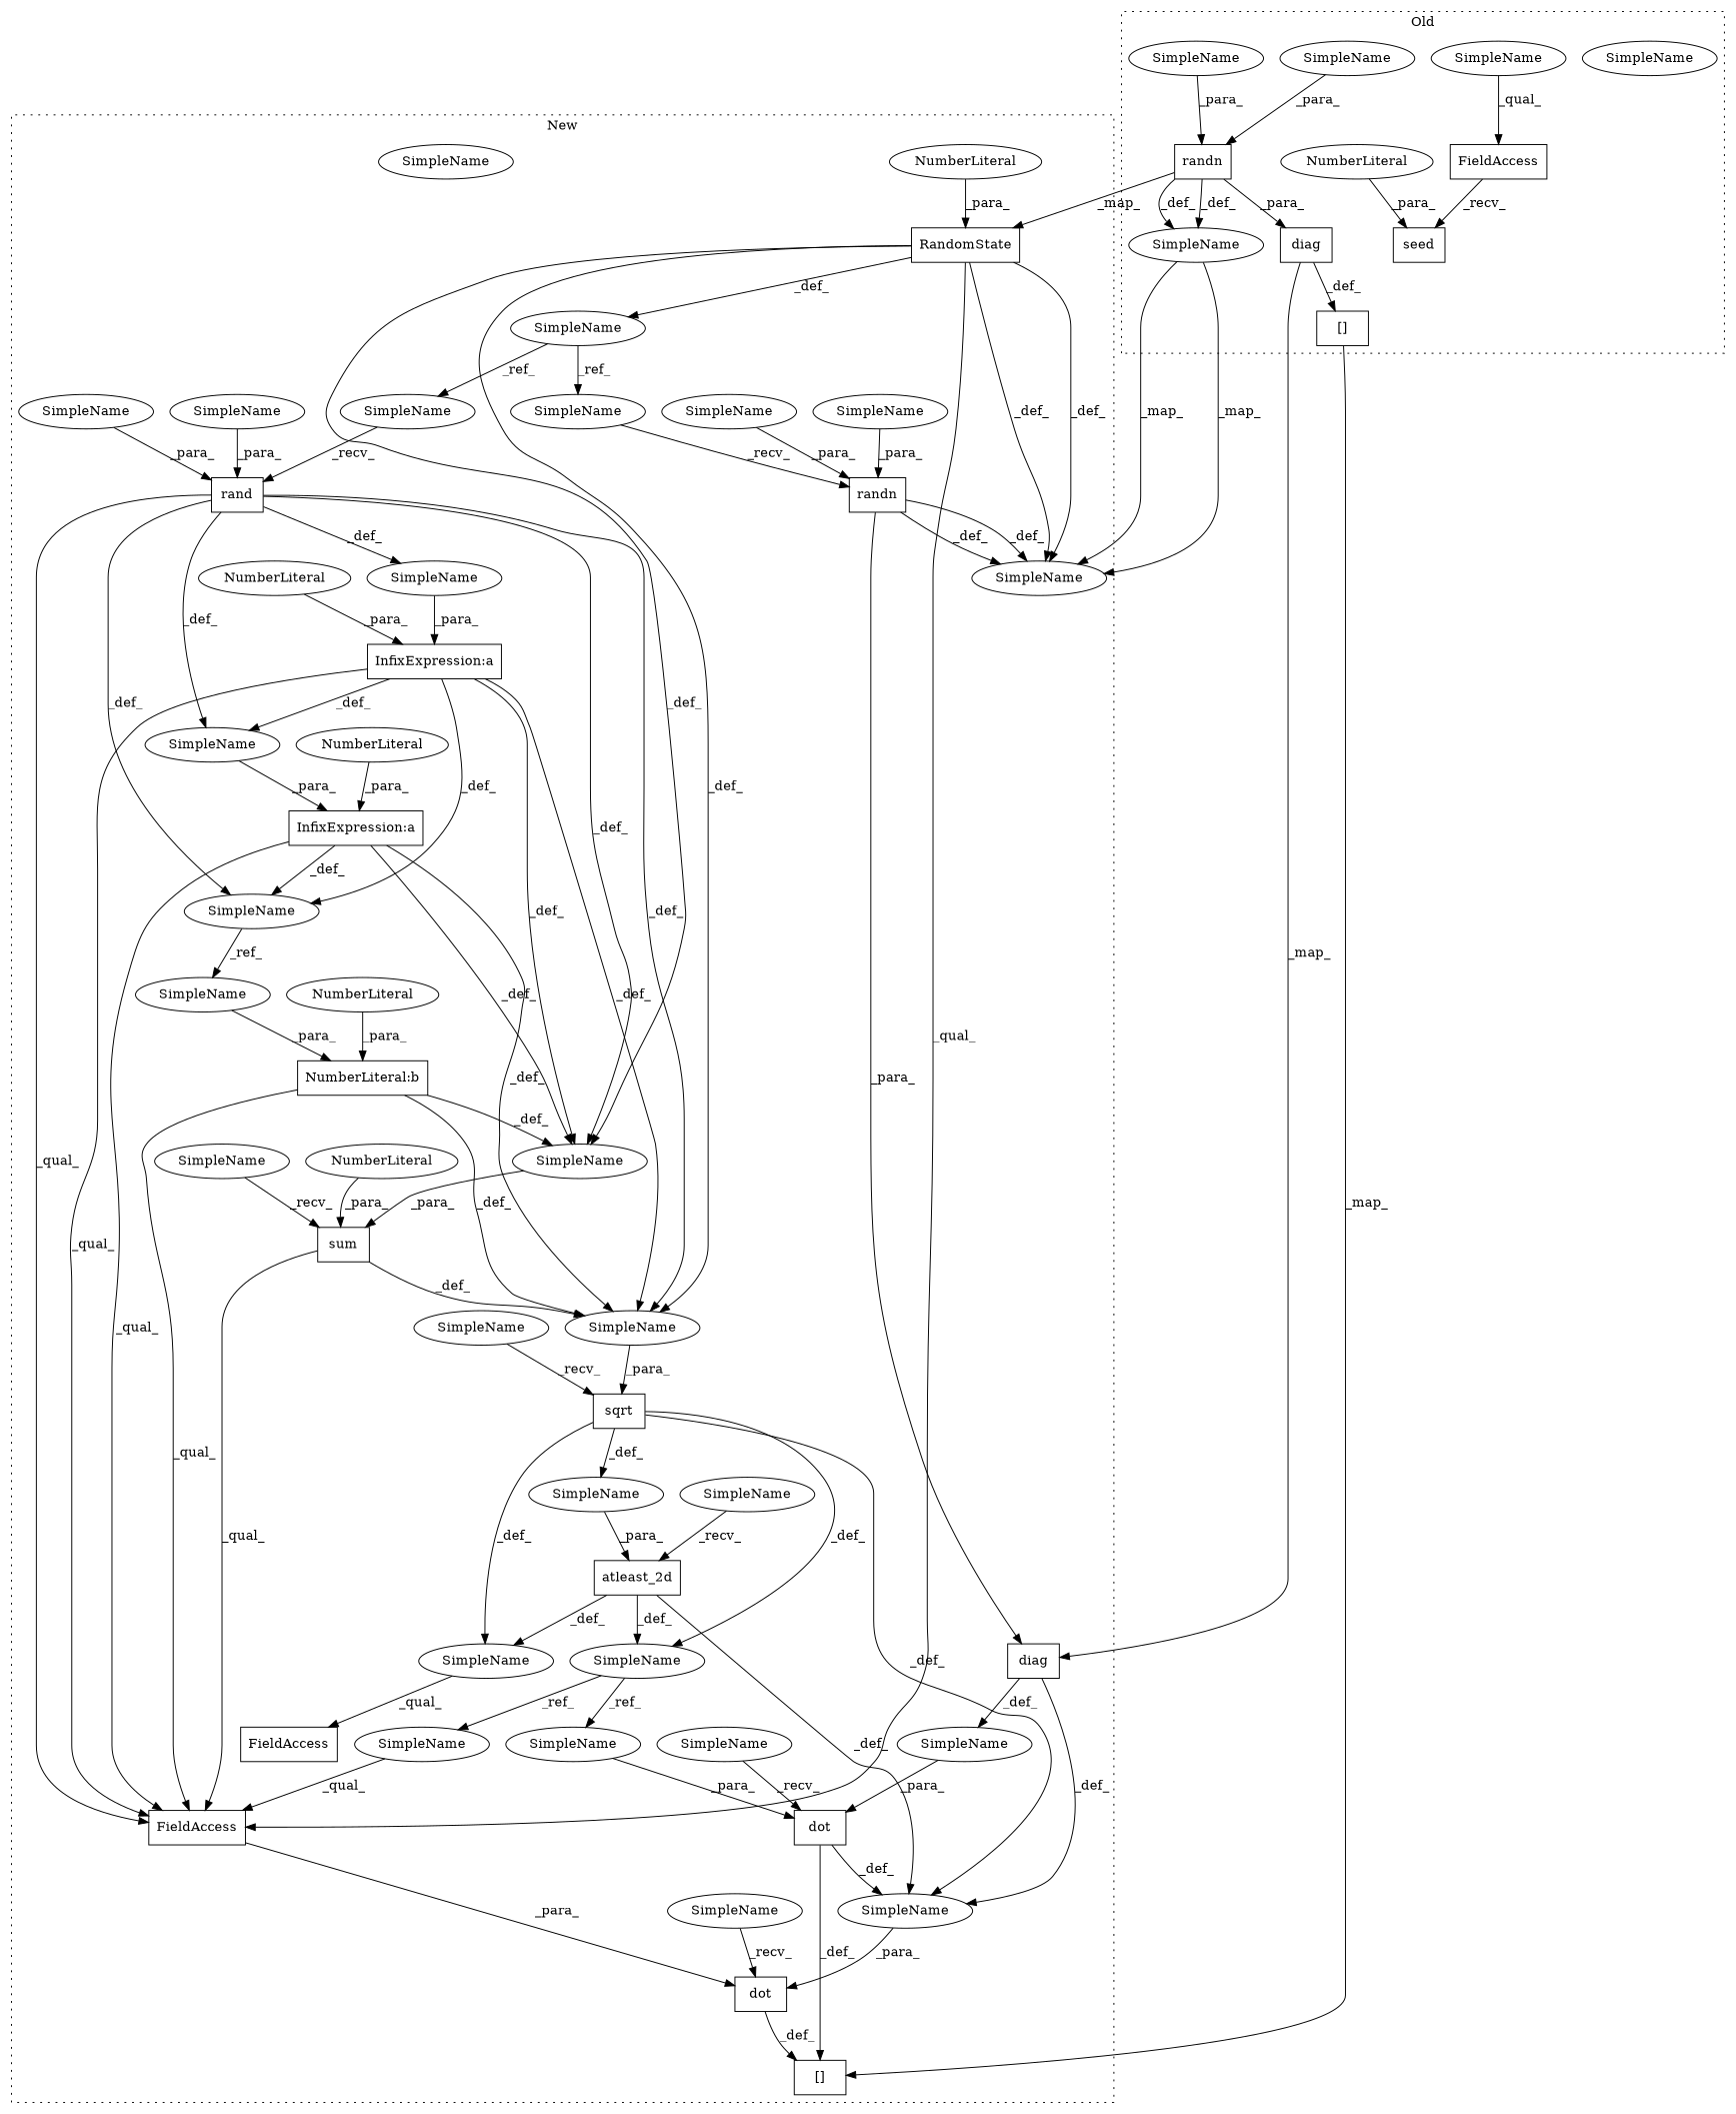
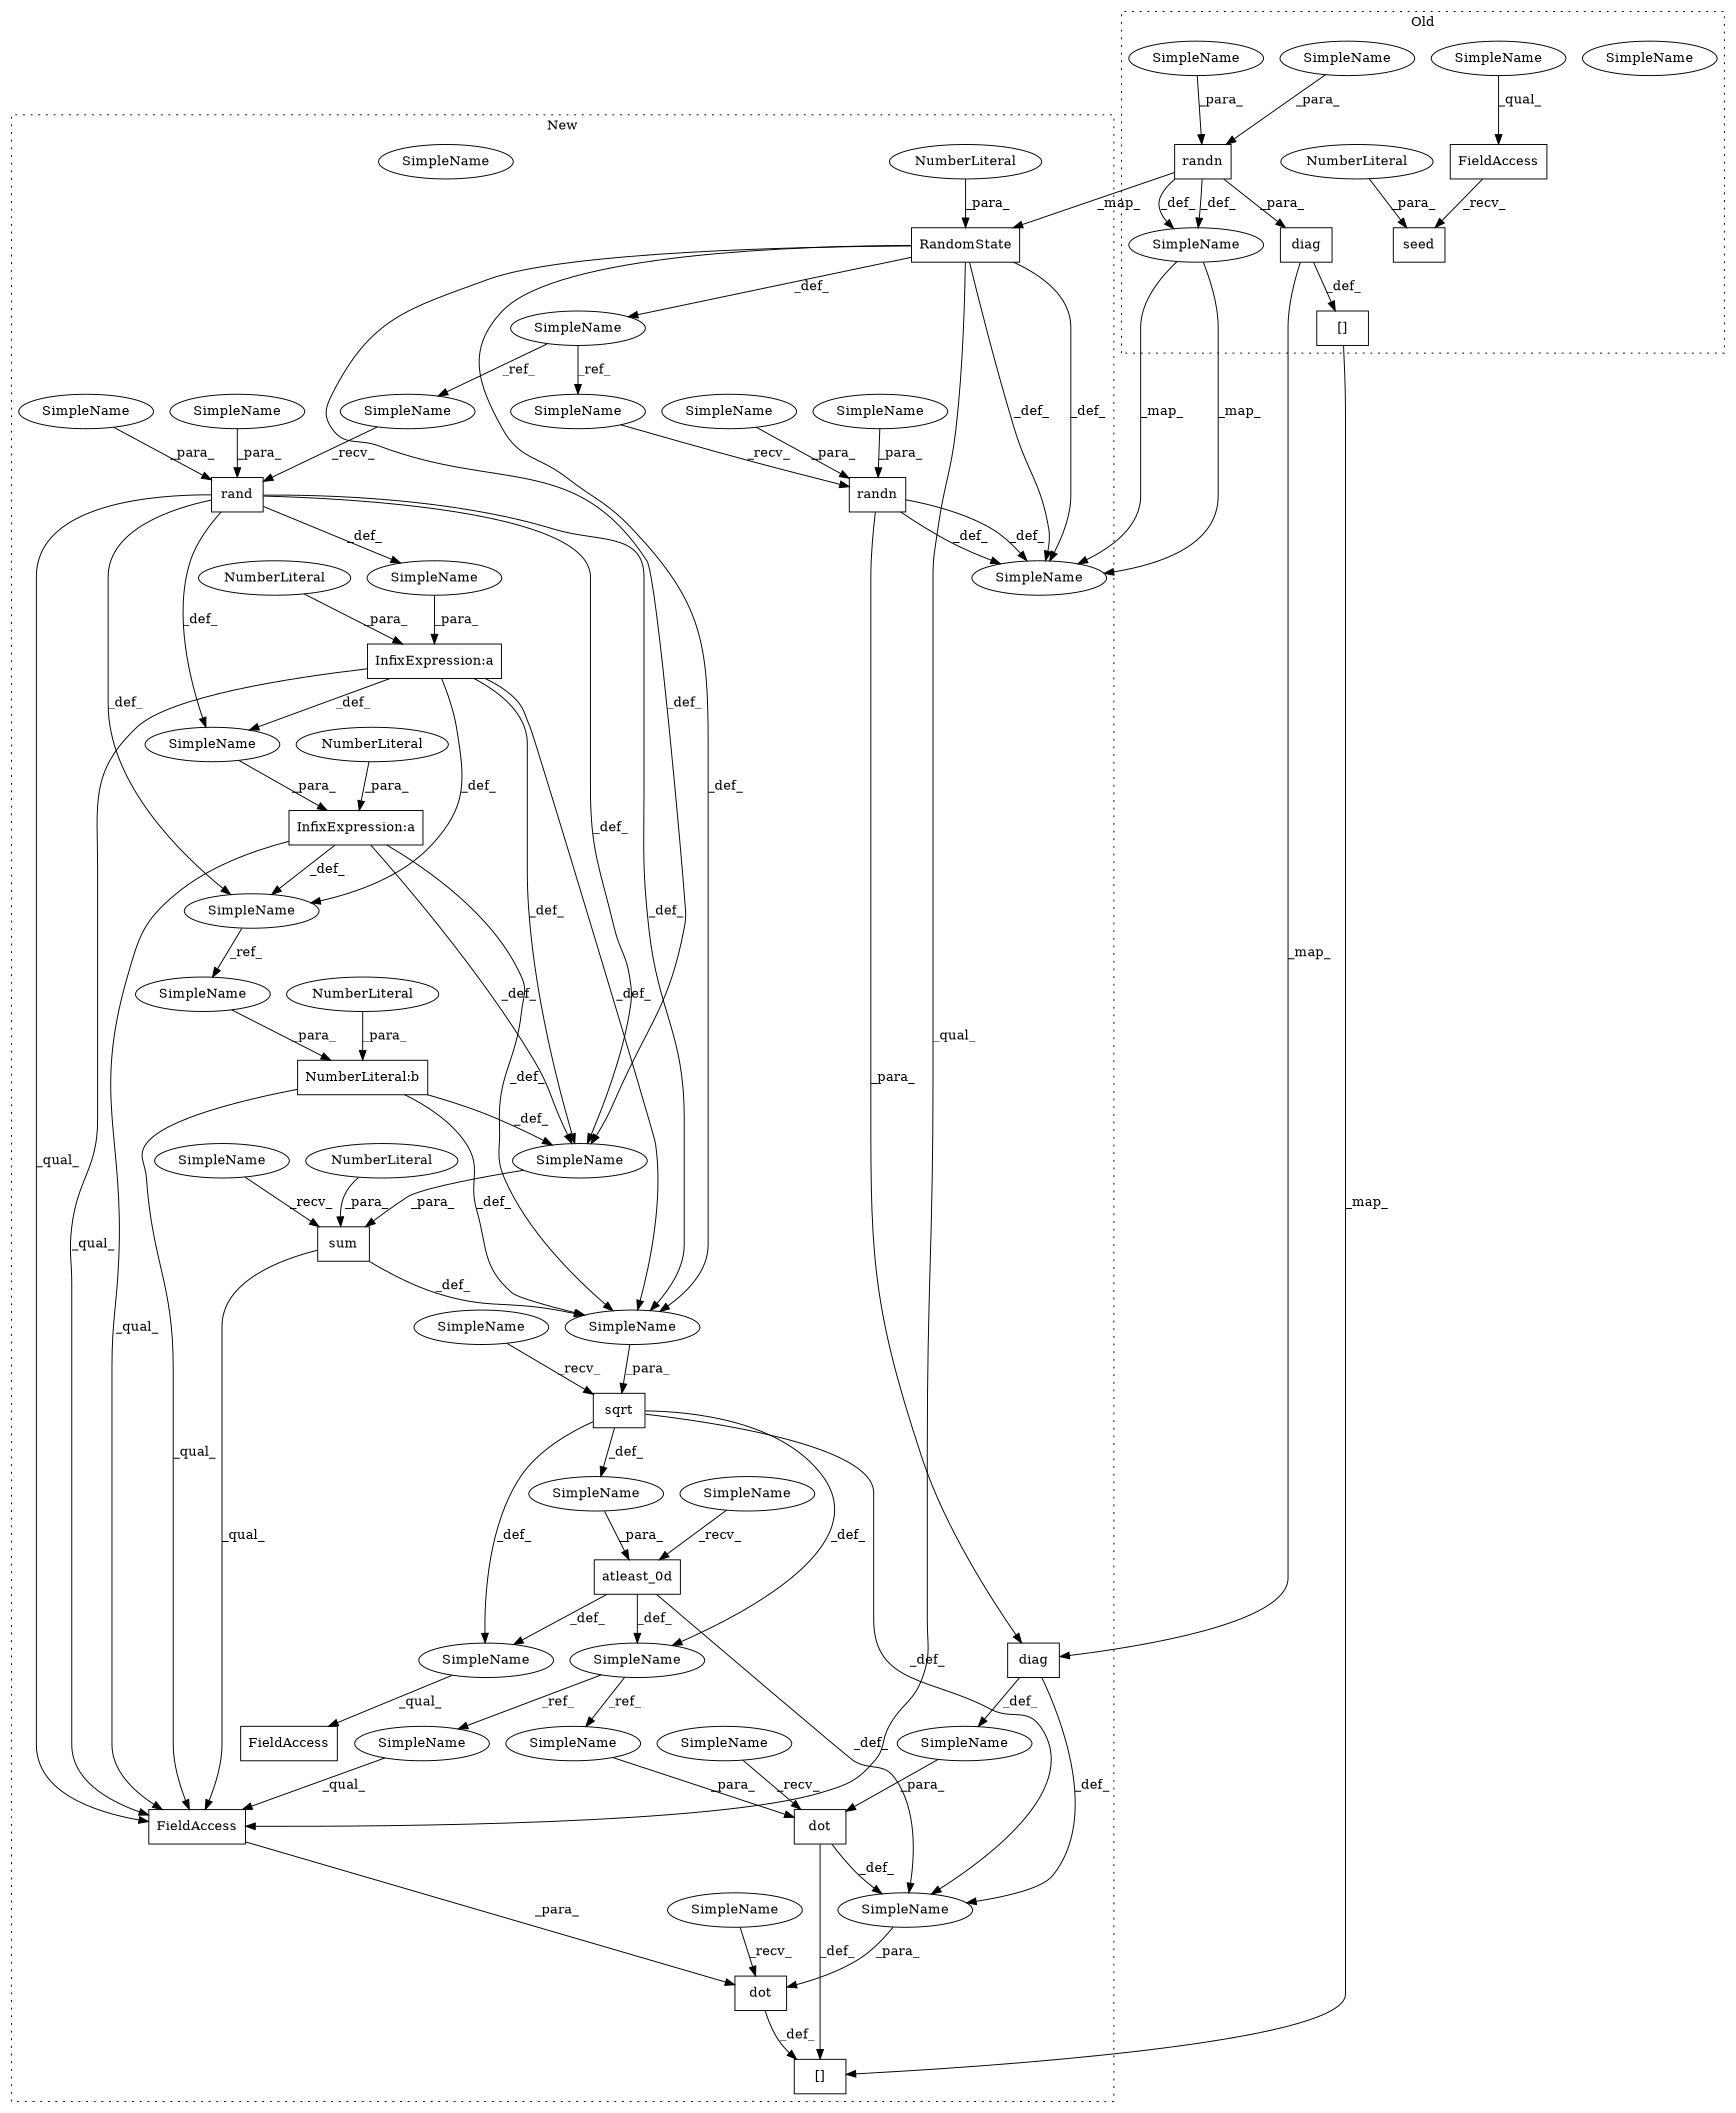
  digraph {
    node [a=42 l=5 shape=ellipse]
    n1 [a=32 l="5,1" label=diag s="455,468" shape=box]
    n2 [a=2 l="8,1" label="[]" s="438,447" shape=box]
    n3 [a=32 l="6,1" label=randn s="273,284" shape=box]
    n4 [label=SimpleName s=240]
    n5 [label=SimpleName s=240]
    n6 [a=22 l=12 label=FieldAccess s=211 shape=box]
    n7 [a=32 l="5,1" label=seed s="224,233" shape=box]
    n8 [a=34 l=4 label=NumberLiteral s=229]
    n9 [l=2 label=SimpleName s=279]
    n10 [label=SimpleName s=211]
    n11 [l=2 label=SimpleName s=282]
    n12 [a=32 l="5,1" label=diag s="593,606" shape=box]
    n13 [a=32 l="4,1" label=dot s="571,612" shape=box]
-   n14 [a=32 l="11,1" label=atleast_2d s="359,400" shape=box]
+   n14 [a=32 l="11,1" label=atleast_0d s="359,400" shape=box]
    n15 [a=2 l="8,1" label="[]" s="554,563" shape=box]
    n16 [label=SimpleName l=""]
    n17 [a=32 l="4,1" label=dot s="581,607" shape=box]
    n18 [a=32 l="12,1" label=RandomState s="250,266" shape=box]
    n19 [a=27 l=3 label="InfixExpression:a" s=321 shape=box]
    n20 [a=27 l=3 label="InfixExpression:a" s=339 shape=box]
    n21 [a=27 l=3 label="NumberLiteral:b" s=392 shape=box]
    n22 [a=34 l=1 label=NumberLiteral s=342]
    n23 [a=34 l=4 label=NumberLiteral s=262]
    n24 [a=34 l=1 label=NumberLiteral s=320]
    n25 [a=34 l=1 label=NumberLiteral s=395]
    n26 [l=2 label=SimpleName s=234]
    n27 [a=32 l="6,1" label=randn s="296,307" shape=box]
    n28 [label=SimpleName l=""]
    n29 [label=SimpleName l=""]
    n30 [label=SimpleName l=""]
    n31 [l=1 label=SimpleName s=350]
    n32 [label=SimpleName l=""]
    n33 [l=1 label=SimpleName s=316]
    n34 [a=32 l="4,1" label=sum s="387,398" shape=box]
    n35 [a=34 l=1 label=NumberLiteral s=397]
    n36 [a=32 l="5,1" label=rand s="327,337" shape=box]
    n37 [label=SimpleName l=""]
    n38 [a=22 l=50 label=FieldAccess s=353 shape=box]
    n39 [label=SimpleName s=273]
    n40 [label=SimpleName s=273]
    n41 [a=32 l="5,1" label=sqrt s="376,399" shape=box]
    n42 [a=22 l=3 label=FieldAccess s=609 shape=box]
    n43 [label=SimpleName l=""]
    n44 [label=SimpleName l=""]
    n45 [l=2 label=SimpleName s=293]
    n46 [l=2 label=SimpleName s=324]
    n47 [l=2 label=SimpleName s=302]
    n48 [label=SimpleName s=565]
    n49 [label=SimpleName s=353]
    n50 [label=SimpleName s=575]
    n51 [label=SimpleName s=370]
    n52 [label=SimpleName s=381]
    n53 [l=2 label=SimpleName s=332]
    n54 [l=2 label=SimpleName s=305]
    n55 [l=2 label=SimpleName s=335]
    n56 [l=1 label=SimpleName s=391]
    n57 [l=1 label=SimpleName s=609]
    n58 [l=1 label=SimpleName s=585]
    subgraph cluster_1 {
      label=Old
      style=dotted
      n1
      n2
      n3
      n4
      n5
      n6
      n7
      n8
      n9
      n10
      n11
    }
    subgraph cluster_2 {
      label=New
      style=dotted
      n12
      n13
      n14
      n15
      n16
      n17
      n18
      n19
      n20
      n21
      n22
      n23
      n24
      n25
      n26
      n27
      n28
      n29
      n30
      n31
      n32
      n33
      n34
      n35
      n36
      n37
      n38
      n39
      n40
      n41
      n42
      n43
      n44
      n45
      n46
      n47
      n48
      n49
      n50
      n51
      n52
      n53
      n54
      n55
      n56
      n57
      n58
    }
    n1 -> n2 [label=_def_]
    n1 -> n12 [label=_map_]
    n2 -> n15 [label=_map_]
    n3 -> n1 [label=_para_]
    n3 -> n5 [label=_def_]
    n3 -> n5 [label=_def_]
    n3 -> n18 [label=_map_]
    n5 -> n40 [label=_map_]
    n5 -> n40 [label=_map_]
    n6 -> n7 [label=_recv_]
    n8 -> n7 [label=_para_]
    n9 -> n3 [label=_para_]
    n10 -> n6 [label=_qual_]
    n11 -> n3 [label=_para_]
    n12 -> n16 [label=_def_]
    n12 -> n30 [label=_def_]
    n13 -> n15 [label=_def_]
    n14 -> n30 [label=_def_]
    n14 -> n31 [label=_def_]
    n14 -> n37 [label=_def_]
    n16 -> n17 [label=_para_]
    n17 -> n15 [label=_def_]
    n17 -> n30 [label=_def_]
    n18 -> n26 [label=_def_]
    n18 -> n40 [label=_def_]
    n18 -> n40 [label=_def_]
    n18 -> n42 [label=_qual_]
    n18 -> n43 [label=_def_]
    n18 -> n44 [label=_def_]
    n19 -> n32 [label=_def_]
    n19 -> n33 [label=_def_]
    n19 -> n42 [label=_qual_]
    n19 -> n43 [label=_def_]
    n19 -> n44 [label=_def_]
    n20 -> n33 [label=_def_]
    n20 -> n42 [label=_qual_]
    n20 -> n43 [label=_def_]
    n20 -> n44 [label=_def_]
    n21 -> n42 [label=_qual_]
    n21 -> n43 [label=_def_]
    n21 -> n44 [label=_def_]
    n22 -> n20 [label=_para_]
    n23 -> n18 [label=_para_]
    n24 -> n19 [label=_para_]
    n25 -> n21 [label=_para_]
    n26 -> n45 [label=_ref_]
    n26 -> n46 [label=_ref_]
    n27 -> n12 [label=_para_]
    n27 -> n40 [label=_def_]
    n27 -> n40 [label=_def_]
    n28 -> n14 [label=_para_]
    n29 -> n19 [label=_para_]
    n30 -> n13 [label=_para_]
    n31 -> n57 [label=_ref_]
    n31 -> n58 [label=_ref_]
    n32 -> n20 [label=_para_]
    n33 -> n56 [label=_ref_]
    n34 -> n42 [label=_qual_]
    n34 -> n44 [label=_def_]
    n35 -> n34 [label=_para_]
    n36 -> n29 [label=_def_]
    n36 -> n32 [label=_def_]
    n36 -> n33 [label=_def_]
    n36 -> n42 [label=_qual_]
    n36 -> n43 [label=_def_]
    n36 -> n44 [label=_def_]
    n37 -> n38 [label=_qual_]
    n41 -> n28 [label=_def_]
    n41 -> n30 [label=_def_]
    n41 -> n31 [label=_def_]
    n41 -> n37 [label=_def_]
    n42 -> n13 [label=_para_]
    n43 -> n34 [label=_para_]
    n44 -> n41 [label=_para_]
    n45 -> n27 [label=_recv_]
    n46 -> n36 [label=_recv_]
    n47 -> n27 [label=_para_]
    n48 -> n13 [label=_recv_]
    n49 -> n14 [label=_recv_]
    n50 -> n17 [label=_recv_]
    n51 -> n41 [label=_recv_]
    n52 -> n34 [label=_recv_]
    n53 -> n36 [label=_para_]
    n54 -> n27 [label=_para_]
    n55 -> n36 [label=_para_]
    n56 -> n21 [label=_para_]
    n57 -> n42 [label=_qual_]
    n58 -> n17 [label=_para_]
  }
